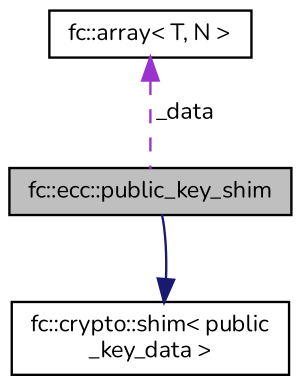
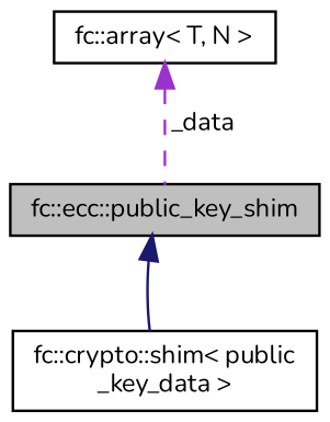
  digraph {
    fontname=Nunito
    node [color=black fillcolor=white fontname=Nunito fontsize=10 shape=record style=filled]
    edge [dir=back fontname=Nunito fontsize=10 labelfontname=Helvetica labelfontsize=10]
    n1 [fillcolor=grey75 fontcolor=black height=0.2 label="fc::ecc::public_key_shim" width=0.4]
    n2 [height=0.2 label="fc::crypto::shim\< public\l_key_data \>" width=0.4]
    n3 [height=0.2 label="fc::array\< T, N \>" width=0.4]
-   n2 -> n1 [color=midnightblue style=solid]
+   n1 -> n2 [color=midnightblue style=solid]
    n3 -> n1 [color=darkorchid3 label=" _data" style=dashed]
  }
